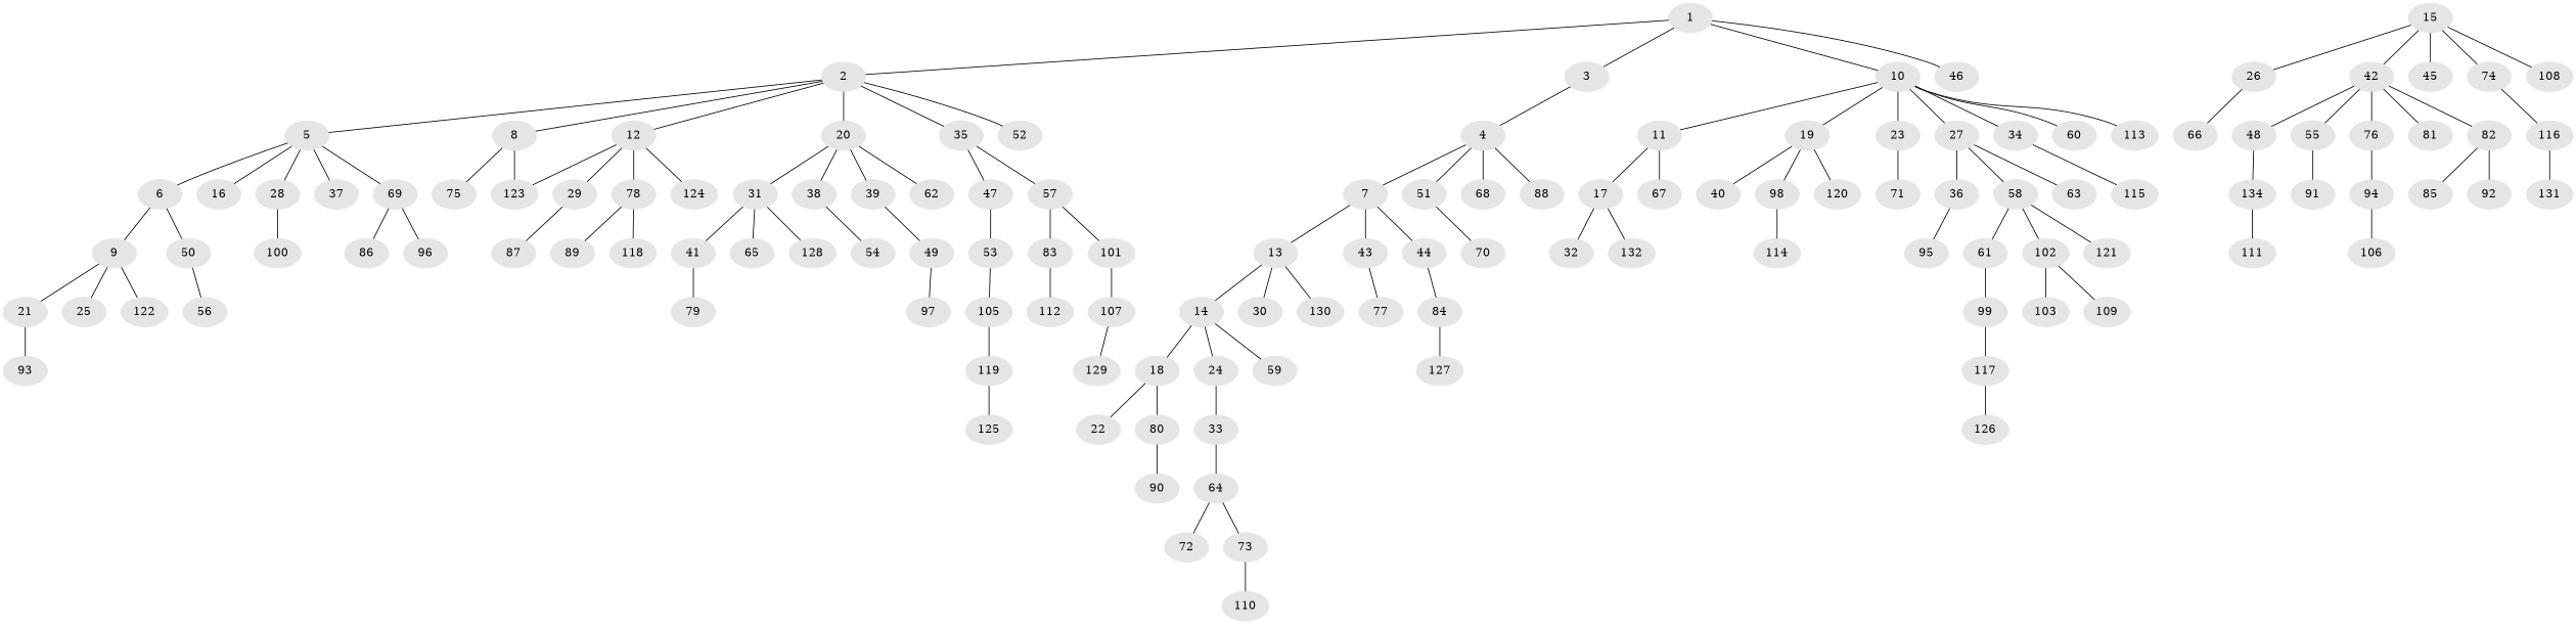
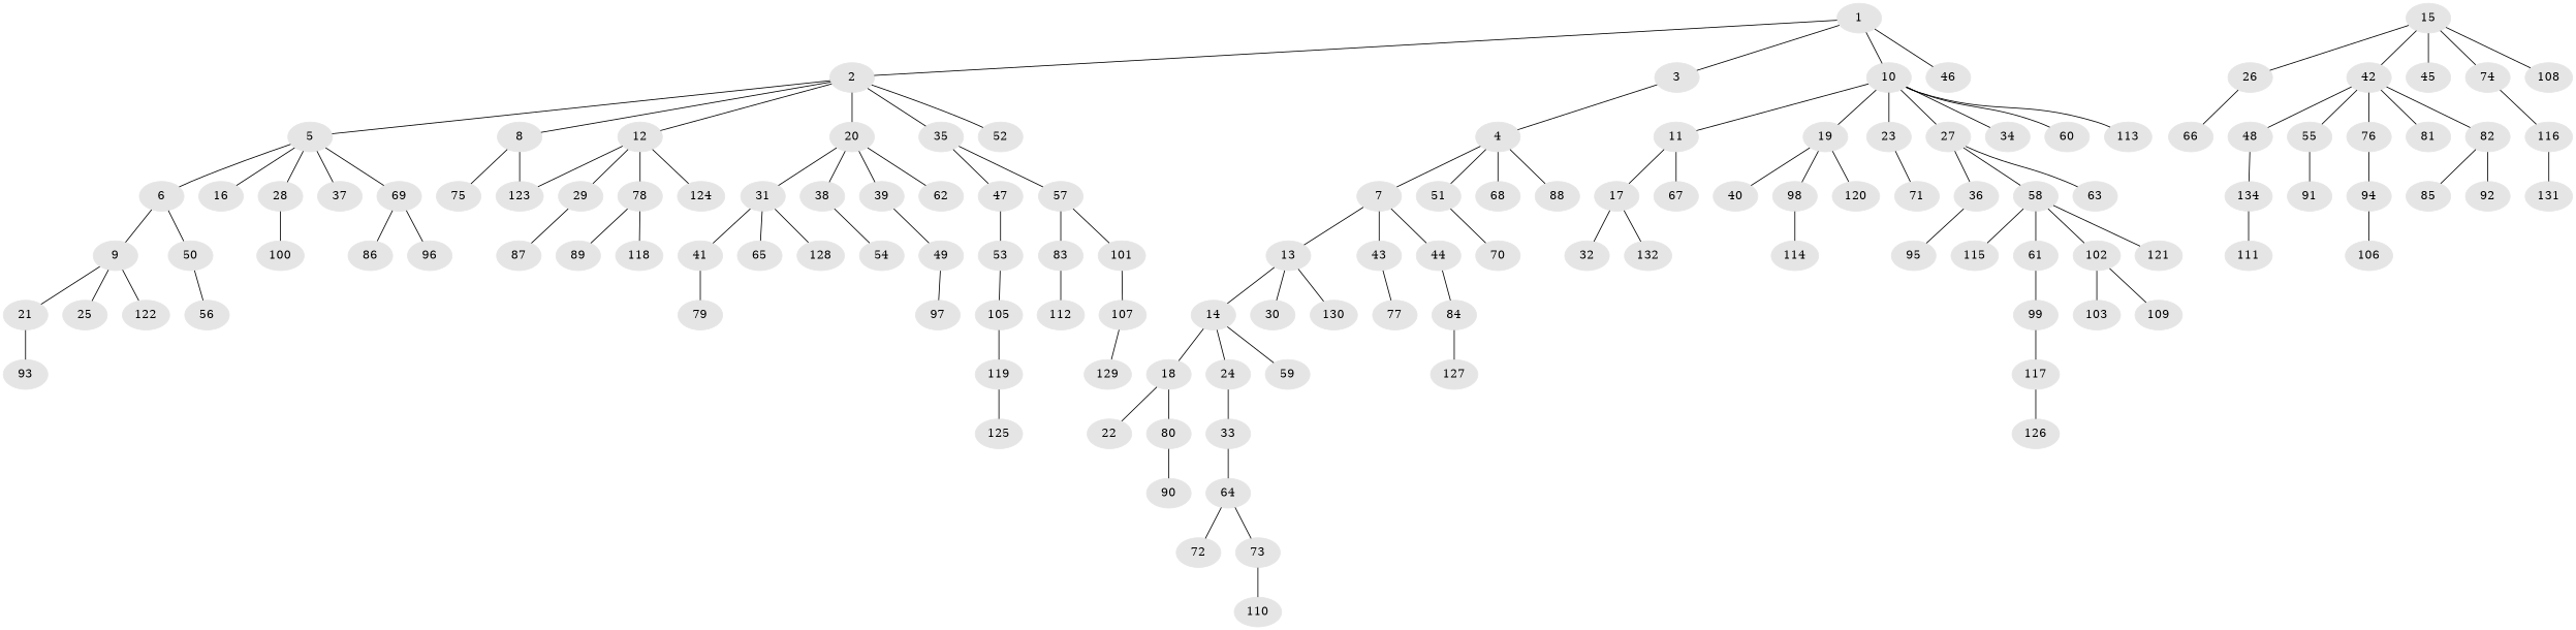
  graph {
    node [color=gray90 style=filled]
    1
    2
    3
    10
    46
    5
    8
    12
    20
    35
    52
    4
    11
    19
    23
    27
    34
    60
    113
    6
    16
    28
    37
    69
    75
    123
    29
    78
    124
    31
    38
    39
    62
    47
    57
    7
    51
    68
    88
    13
    43
    44
    70
    9
    50
    100
    86
    96
    21
    25
    122
    56
    14
    30
    130
    77
    84
    93
    17
    67
    40
    98
    120
    71
    36
    58
    63
    115
    32
    132
    15
    26
    42
    45
    74
    108
    87
    89
    118
    18
    24
    59
    22
    80
    33
    66
    48
    55
    76
    81
    82
    116
    90
    114
    41
    65
    128
    54
    49
    64
    95
    61
    102
    121
    79
    72
    73
    53
    83
    101
    97
    n112 [label=134]
    91
    94
    85
    92
    127
    105
    111
    119
    112
    107
    99
    103
    109
    117
    110
    131
    106
    126
    129
    125
    1 -- 2
    1 -- 3
    1 -- 10
    1 -- 46
    2 -- 5
    2 -- 8
    2 -- 12
    2 -- 20
    2 -- 35
    2 -- 52
    3 -- 4
    10 -- 11
    10 -- 19
    10 -- 23
    10 -- 27
    10 -- 34
    10 -- 60
    10 -- 113
    5 -- 6
    5 -- 16
    5 -- 28
    5 -- 37
    5 -- 69
    8 -- 75
    8 -- 123
    12 -- 123
    12 -- 29
    12 -- 78
    12 -- 124
    20 -- 31
    20 -- 38
    20 -- 39
    20 -- 62
    35 -- 47
    35 -- 57
    4 -- 7
    4 -- 51
    4 -- 68
    4 -- 88
    11 -- 17
    11 -- 67
    19 -- 40
    19 -- 98
    19 -- 120
    23 -- 71
    27 -- 36
    27 -- 58
    27 -- 63
-   34 -- 115
+   58 -- 115
    6 -- 9
    6 -- 50
    28 -- 100
    69 -- 86
    69 -- 96
    29 -- 87
    78 -- 89
    78 -- 118
    31 -- 41
    31 -- 65
    31 -- 128
    38 -- 54
    39 -- 49
    47 -- 53
    57 -- 83
    57 -- 101
    7 -- 13
    7 -- 43
    7 -- 44
    51 -- 70
    13 -- 14
    13 -- 30
    13 -- 130
    43 -- 77
    44 -- 84
    9 -- 21
    9 -- 25
    9 -- 122
    50 -- 56
    21 -- 93
    14 -- 18
    14 -- 24
    14 -- 59
    84 -- 127
    17 -- 32
    17 -- 132
    98 -- 114
    36 -- 95
    58 -- 61
    58 -- 102
    58 -- 121
    15 -- 26
    15 -- 42
    15 -- 45
    15 -- 74
    15 -- 108
    26 -- 66
    42 -- 48
    42 -- 55
    42 -- 76
    42 -- 81
    42 -- 82
    74 -- 116
    18 -- 22
    18 -- 80
    24 -- 33
    80 -- 90
    33 -- 64
    48 -- n112
    55 -- 91
    76 -- 94
    82 -- 85
    82 -- 92
    116 -- 131
    41 -- 79
    49 -- 97
    64 -- 72
    64 -- 73
    61 -- 99
    102 -- 103
    102 -- 109
    73 -- 110
    53 -- 105
    83 -- 112
    101 -- 107
    n112 -- 111
    94 -- 106
    105 -- 119
    119 -- 125
    107 -- 129
    99 -- 117
    117 -- 126
  }
